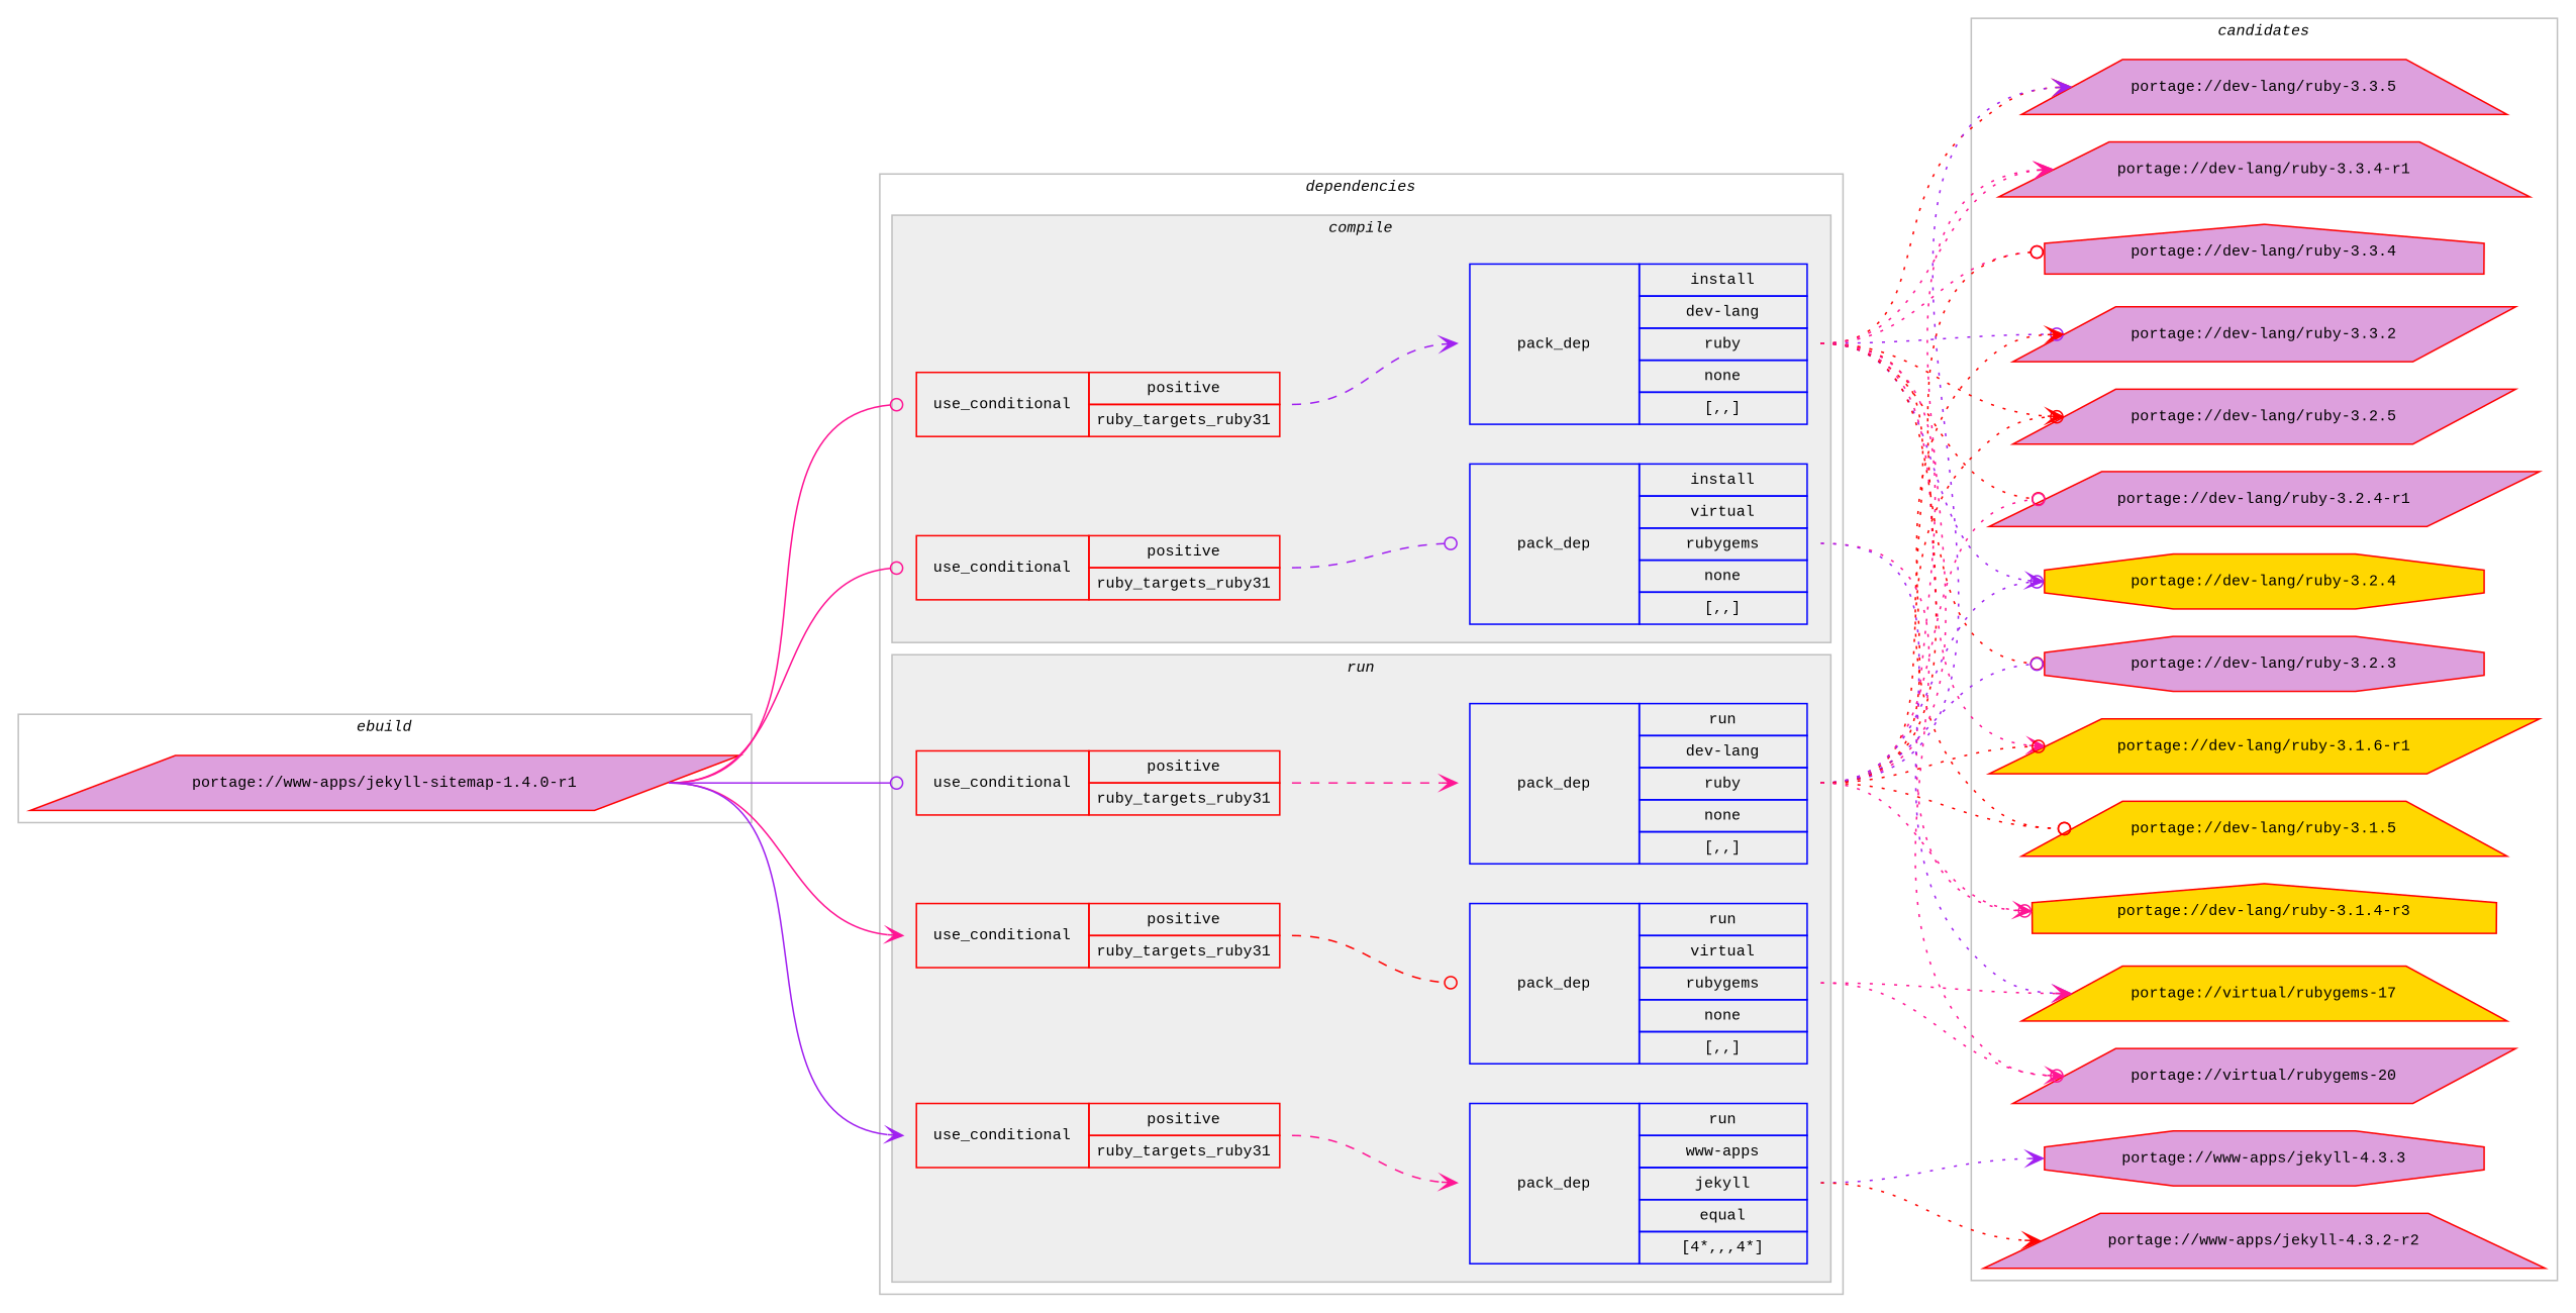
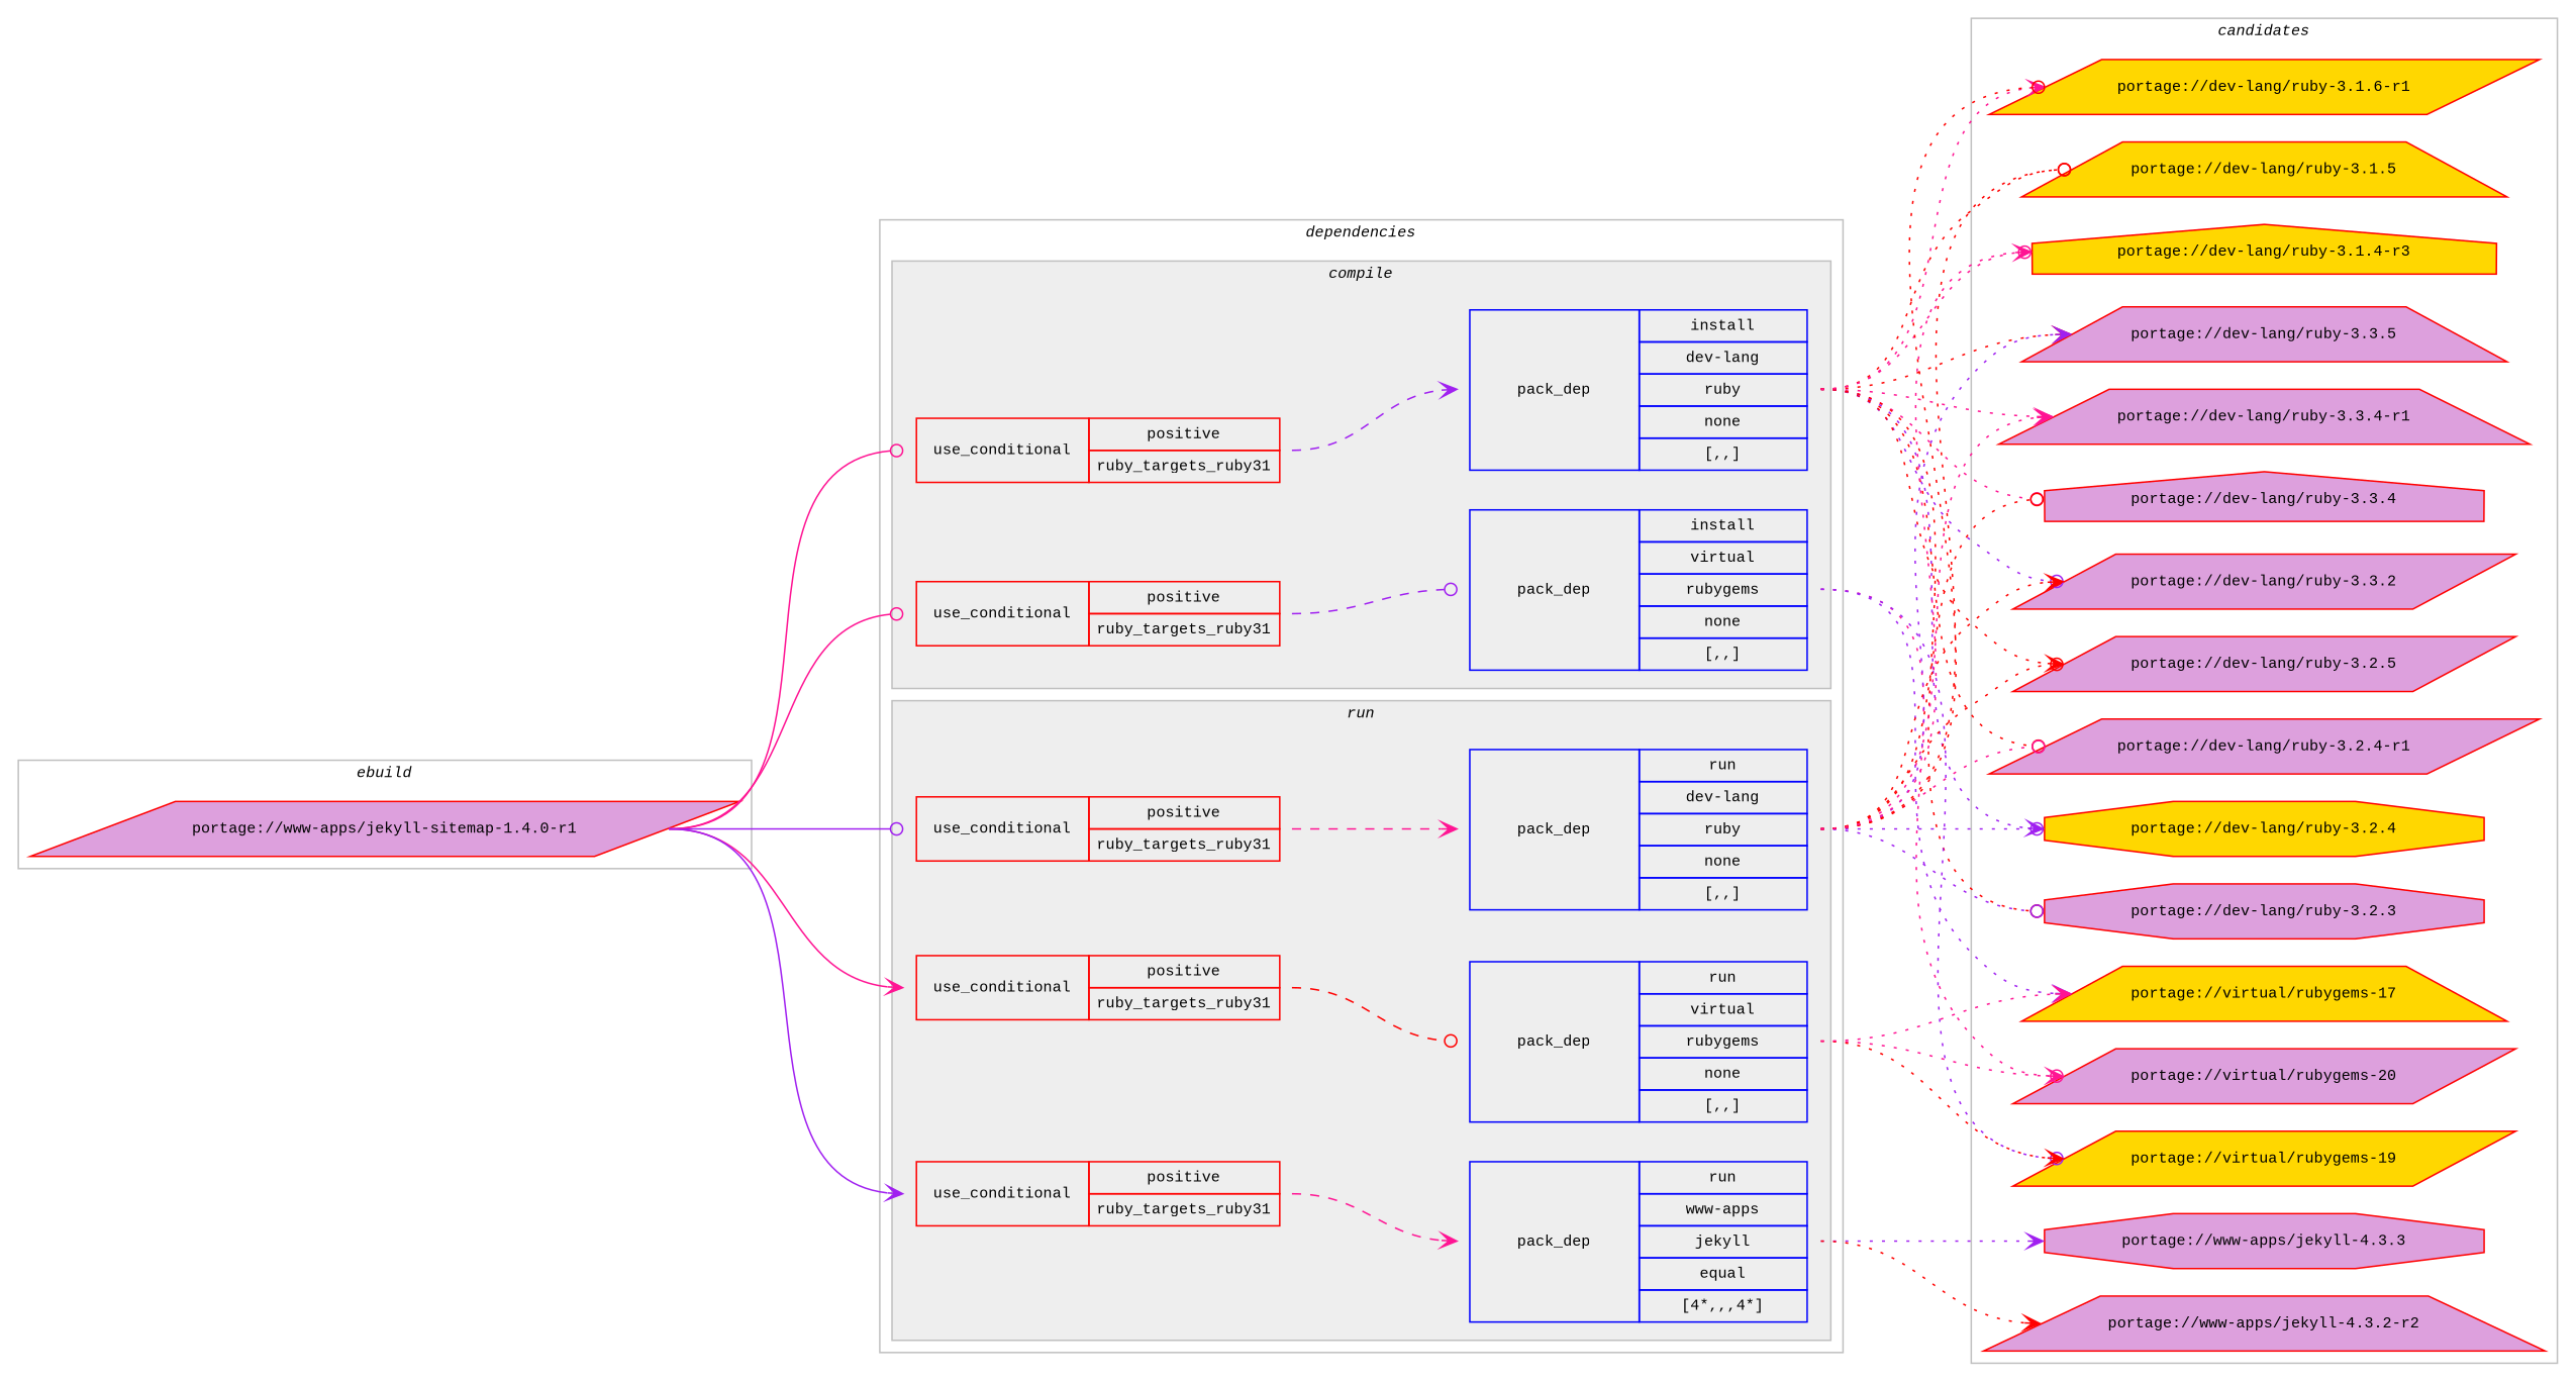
  digraph {
    compound=true
    concentrate=true
    fontname="Liberation Mono"
    fontsize=10
    newrank=true
    rankdir=LR
    ranksep=1.5
    node [color=red fillcolor=plum fontname="Liberation Mono" fontsize=10 shape=none style=filled]
    edge [arrowhead=odot color=deeppink fontname="Liberation Mono" headport=w style=dotted tailport=e weight=100]
    n1 [label="portage://www-apps/jekyll-sitemap-1.4.0-r1" shape=parallelogram width=4]
    n2 [color=blue label=<<TABLE BORDER="0" CELLBORDER="1" CELLSPACING="0" CELLPADDING="4" WIDTH="220"><TR><TD ROWSPAN="6" CELLPADDING="30">pack_dep</TD></TR><TR><TD WIDTH="110">install</TD></TR><TR><TD>dev-lang</TD></TR><TR><TD>ruby</TD></TR><TR><TD>none</TD></TR><TR><TD>[,,]</TD></TR></TABLE>> fillcolor="" style=""]
    n3 [label=<<TABLE BORDER="0" CELLBORDER="1" CELLSPACING="0" CELLPADDING="4"><TR><TD ROWSPAN="3" CELLPADDING="10">use_conditional</TD></TR><TR><TD>positive</TD></TR><TR><TD>ruby_targets_ruby31</TD></TR></TABLE>> fillcolor="" style=""]
    n4 [color=blue label=<<TABLE BORDER="0" CELLBORDER="1" CELLSPACING="0" CELLPADDING="4" WIDTH="220"><TR><TD ROWSPAN="6" CELLPADDING="30">pack_dep</TD></TR><TR><TD WIDTH="110">install</TD></TR><TR><TD>virtual</TD></TR><TR><TD>rubygems</TD></TR><TR><TD>none</TD></TR><TR><TD>[,,]</TD></TR></TABLE>> fillcolor="" style=""]
    n5 [label=<<TABLE BORDER="0" CELLBORDER="1" CELLSPACING="0" CELLPADDING="4"><TR><TD ROWSPAN="3" CELLPADDING="10">use_conditional</TD></TR><TR><TD>positive</TD></TR><TR><TD>ruby_targets_ruby31</TD></TR></TABLE>> fillcolor="" style=""]
    n6 [color=blue label=<<TABLE BORDER="0" CELLBORDER="1" CELLSPACING="0" CELLPADDING="4" WIDTH="220"><TR><TD ROWSPAN="6" CELLPADDING="30">pack_dep</TD></TR><TR><TD WIDTH="110">run</TD></TR><TR><TD>dev-lang</TD></TR><TR><TD>ruby</TD></TR><TR><TD>none</TD></TR><TR><TD>[,,]</TD></TR></TABLE>> fillcolor="" style=""]
    n7 [label=<<TABLE BORDER="0" CELLBORDER="1" CELLSPACING="0" CELLPADDING="4"><TR><TD ROWSPAN="3" CELLPADDING="10">use_conditional</TD></TR><TR><TD>positive</TD></TR><TR><TD>ruby_targets_ruby31</TD></TR></TABLE>> fillcolor="" style=""]
    n8 [color=blue label=<<TABLE BORDER="0" CELLBORDER="1" CELLSPACING="0" CELLPADDING="4" WIDTH="220"><TR><TD ROWSPAN="6" CELLPADDING="30">pack_dep</TD></TR><TR><TD WIDTH="110">run</TD></TR><TR><TD>virtual</TD></TR><TR><TD>rubygems</TD></TR><TR><TD>none</TD></TR><TR><TD>[,,]</TD></TR></TABLE>> fillcolor="" style=""]
    n9 [label=<<TABLE BORDER="0" CELLBORDER="1" CELLSPACING="0" CELLPADDING="4"><TR><TD ROWSPAN="3" CELLPADDING="10">use_conditional</TD></TR><TR><TD>positive</TD></TR><TR><TD>ruby_targets_ruby31</TD></TR></TABLE>> fillcolor="" style=""]
    n10 [color=blue label=<<TABLE BORDER="0" CELLBORDER="1" CELLSPACING="0" CELLPADDING="4" WIDTH="220"><TR><TD ROWSPAN="6" CELLPADDING="30">pack_dep</TD></TR><TR><TD WIDTH="110">run</TD></TR><TR><TD>www-apps</TD></TR><TR><TD>jekyll</TD></TR><TR><TD>equal</TD></TR><TR><TD>[4*,,,4*]</TD></TR></TABLE>> fillcolor="" style=""]
    n11 [label=<<TABLE BORDER="0" CELLBORDER="1" CELLSPACING="0" CELLPADDING="4"><TR><TD ROWSPAN="3" CELLPADDING="10">use_conditional</TD></TR><TR><TD>positive</TD></TR><TR><TD>ruby_targets_ruby31</TD></TR></TABLE>> fillcolor="" style=""]
    n12 [label="portage://dev-lang/ruby-3.3.5" shape=trapezium width=4]
    n13 [label="portage://dev-lang/ruby-3.3.4-r1" shape=trapezium width=4]
    n14 [label="portage://dev-lang/ruby-3.3.4" shape=house width=4]
    n15 [label="portage://dev-lang/ruby-3.3.2" shape=parallelogram width=4]
    n16 [label="portage://dev-lang/ruby-3.2.5" shape=parallelogram width=4]
    n17 [label="portage://dev-lang/ruby-3.2.4-r1" shape=parallelogram width=4]
    n18 [fillcolor=gold label="portage://dev-lang/ruby-3.2.4" shape=octagon width=4]
    n19 [label="portage://dev-lang/ruby-3.2.3" shape=octagon width=4]
    n20 [fillcolor=gold label="portage://dev-lang/ruby-3.1.6-r1" shape=parallelogram width=4]
    n21 [fillcolor=gold label="portage://dev-lang/ruby-3.1.5" shape=trapezium width=4]
    n22 [fillcolor=gold label="portage://dev-lang/ruby-3.1.4-r3" shape=house width=4]
    n23 [label="portage://virtual/rubygems-20" shape=parallelogram width=4]
+   n24 [fillcolor=gold label="portage://virtual/rubygems-19" shape=parallelogram width=4]
    n25 [fillcolor=gold label="portage://virtual/rubygems-17" shape=trapezium width=4]
    n26 [label="portage://www-apps/jekyll-4.3.3" shape=octagon width=4]
    n27 [label="portage://www-apps/jekyll-4.3.2-r2" shape=trapezium width=4]
    subgraph cluster_1 {
      color=gray
      label=<<i>dependencies</i>>
      subgraph cluster_2 {
        color=gray
        fillcolor="#eeeeee"
        label=<<i>compile</i>>
        style=filled
        subgraph sub_3 {
          color=gray
          fillcolor="#eeeeee"
          label=<<i>compile</i>>
          style=filled
          n3
          subgraph sub_4 {
            color=gray
            fillcolor="#eeeeee"
            label=<<i>compile</i>>
            style=filled
            n2
          }
        }
        subgraph sub_5 {
          color=gray
          fillcolor="#eeeeee"
          label=<<i>compile</i>>
          style=filled
          n5
          subgraph sub_6 {
            color=gray
            fillcolor="#eeeeee"
            label=<<i>compile</i>>
            style=filled
            n4
          }
        }
      }
      subgraph cluster_7 {
        color=gray
        fillcolor="#eeeeee"
        label=<<i>compile and run</i>>
        style=filled
      }
      subgraph cluster_8 {
        color=gray
        fillcolor="#eeeeee"
        label=<<i>run</i>>
        style=filled
        subgraph sub_9 {
          color=gray
          fillcolor="#eeeeee"
          label=<<i>run</i>>
          style=filled
          n7
          subgraph sub_10 {
            color=gray
            fillcolor="#eeeeee"
            label=<<i>run</i>>
            style=filled
            n6
          }
        }
        subgraph sub_11 {
          color=gray
          fillcolor="#eeeeee"
          label=<<i>run</i>>
          style=filled
          n9
          subgraph sub_12 {
            color=gray
            fillcolor="#eeeeee"
            label=<<i>run</i>>
            style=filled
            n8
          }
        }
        subgraph sub_13 {
          color=gray
          fillcolor="#eeeeee"
          label=<<i>run</i>>
          style=filled
          n11
          subgraph sub_14 {
            color=gray
            fillcolor="#eeeeee"
            label=<<i>run</i>>
            style=filled
            n10
          }
        }
      }
    }
    subgraph cluster_15 {
      color=gray
      label=<<i>ebuild</i>>
      n1
    }
    subgraph cluster_16 {
      color=gray
      label=<<i>candidates</i>>
      rank=same
      subgraph sub_17 {
        color=black
        label=<<i>candidates</i>>
        nodesep=1
        rank=same
        n12
        n13
        n14
        n15
        n16
        n17
        n18
        n19
        n20
        n21
        n22
      }
      subgraph sub_18 {
        color=black
        label=<<i>candidates</i>>
        nodesep=1
        rank=same
        n23
+       n24
        n25
      }
      subgraph sub_19 {
        color=black
        label=<<i>candidates</i>>
        nodesep=1
        rank=same
        n12
        n13
        n14
        n15
        n16
        n17
        n18
        n19
        n20
        n21
        n22
      }
      subgraph sub_20 {
        color=black
        label=<<i>candidates</i>>
        nodesep=1
        rank=same
        n23
+       n24
        n25
      }
      subgraph sub_21 {
        color=black
        label=<<i>candidates</i>>
        nodesep=1
        rank=same
        n26
        n27
      }
    }
    n1 -> n3 [style=solid weight=20]
    n1 -> n5 [style=solid weight=20]
    n1 -> n7 [color=purple style=solid weight=20]
    n1 -> n9 [arrowhead=vee style=solid weight=20]
    n1 -> n11 [arrowhead=vee color=purple style=solid weight=20]
    n2 -> n12 [arrowhead=vee color=red]
    n2 -> n13 [arrowhead=vee]
    n2 -> n14
    n2 -> n15 [color=purple]
    n2 -> n16 [arrowhead=vee color=red]
    n2 -> n17 [color=red]
    n2 -> n18 [arrowhead=vee color=purple]
    n2 -> n19 [color=red]
    n2 -> n20 [arrowhead=vee]
    n2 -> n21 [color=red]
    n2 -> n22
    n3 -> n2 [arrowhead=vee color=purple style=dashed weight=20]
    n4 -> n23
+   n4 -> n24 [color=purple]
    n4 -> n25 [arrowhead=vee color=purple]
    n5 -> n4 [color=purple style=dashed weight=20]
    n6 -> n12 [arrowhead=vee color=purple]
    n6 -> n13 [arrowhead=vee]
    n6 -> n14 [color=red]
    n6 -> n15 [arrowhead=vee color=red]
    n6 -> n16 [color=red]
    n6 -> n17
    n6 -> n18 [color=purple]
    n6 -> n19 [color=purple]
    n6 -> n20 [color=red]
    n6 -> n21 [color=red]
    n6 -> n22 [arrowhead=vee]
    n7 -> n6 [arrowhead=vee style=dashed weight=20]
    n8 -> n23 [arrowhead=vee]
+   n8 -> n24 [arrowhead=vee color=red]
    n8 -> n25 [arrowhead=vee]
    n9 -> n8 [color=red style=dashed weight=20]
    n10 -> n26 [arrowhead=vee color=purple]
    n10 -> n27 [arrowhead=vee color=red]
    n11 -> n10 [arrowhead=vee style=dashed weight=20]
  }
